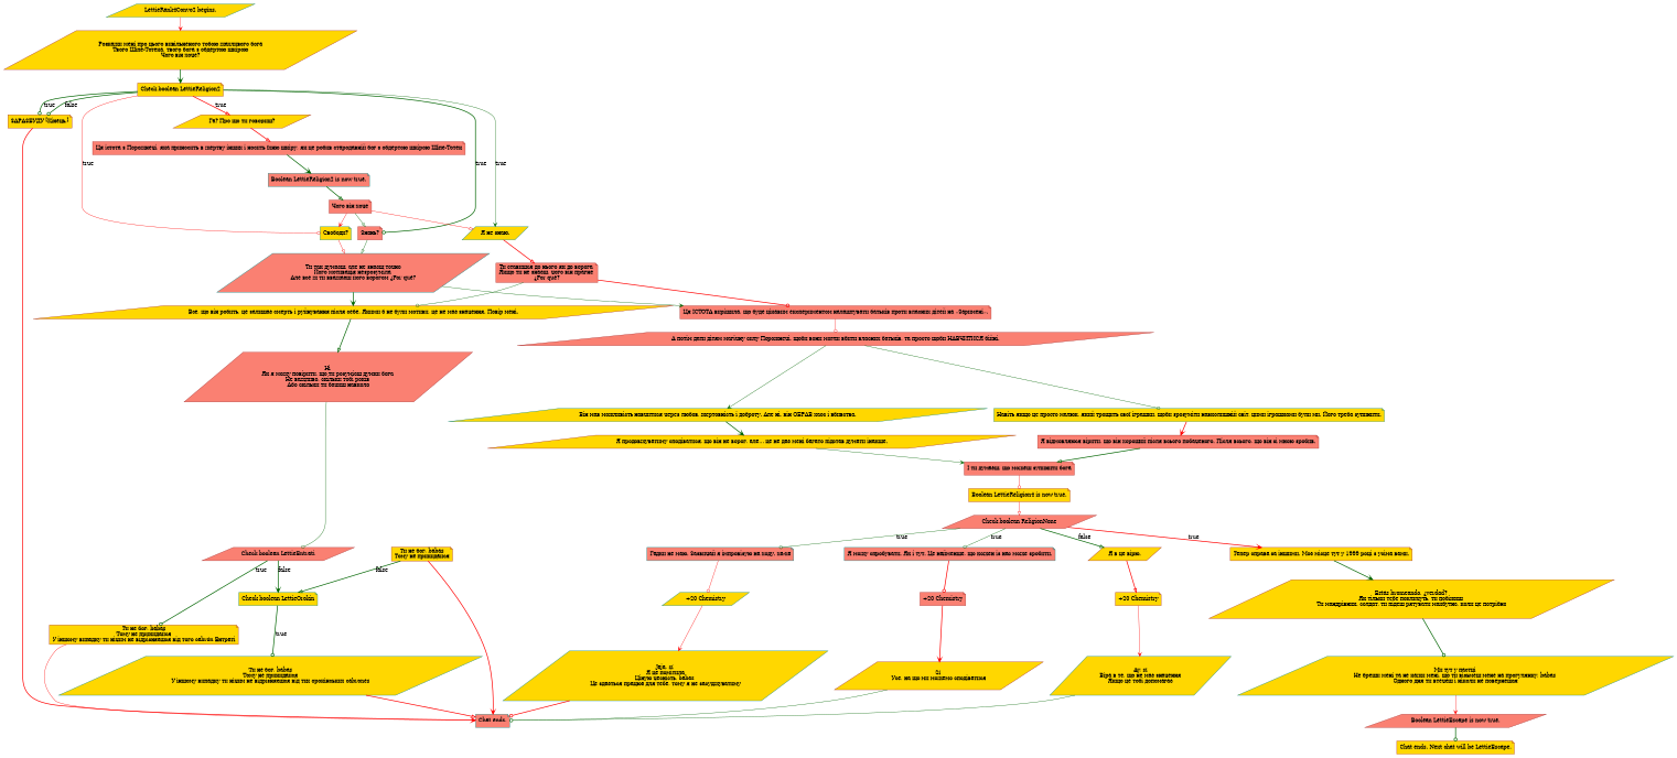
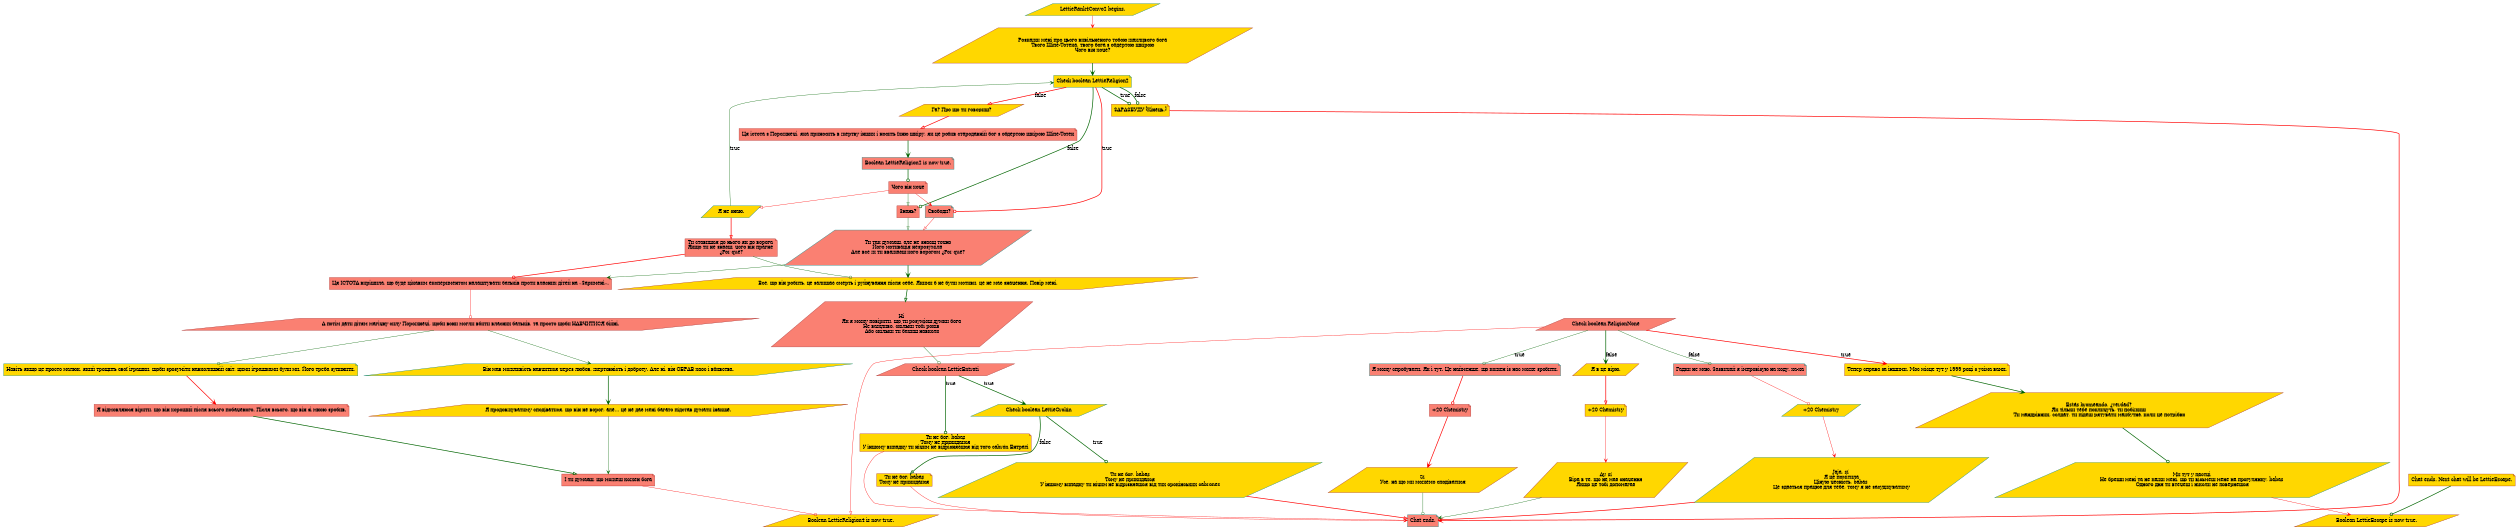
  digraph {
    node [color=brown fillcolor=gold shape=parallelogram style=filled]
    edge [arrowhead=odot color=darkgreen style=bold]
    "LettieRank4Convo2 begins." [color=teal]
    n2 [label="Розкажи мені про цього вивільненого тобою жахливого бога\nТвого Шіпе-Тотека, твого бога з обдертою шкірою\nЧого він хоче?"]
-   n3 [label="Check boolean LettieReligion2" shape=note]
-   n4 [color=teal label="Свободи?" shape=note]
+   n3 [color=teal label="Check boolean LettieReligion2" shape=note]
+   n4 [color=teal fillcolor=salmon label="Свободи?" shape=note]
    n5 [fillcolor=salmon label="Знань?" shape=note]
    n6 [color=teal label="Я не знаю."]
    n7 [label="ЗАРАЗБУДУ [Кінець.]" shape=note]
    n8 [label="Га? Про що ти говориш?"]
    n9 [color=teal fillcolor=salmon label="Ти так думаєш, але не знаєш точно\nЙого мотивація незрозуміла \nАле все ж ти вважаєш його ворогом ¿Por qué?"]
    n10 [fillcolor=salmon label="Ти ставишся до нього як до ворога \nЯкщо ти не знаєш, чого він прагне \n¿Por qué?" shape=note]
    "Chat ends." [color=teal fillcolor=salmon shape=note]
    n12 [fillcolor=salmon label="Ця істота з Порожнечі, яка приносить в жертву інших і носить їхню шкіру, як це робив стародавній бог з обдертою шкірою Шіпе-Тотек" shape=note]
    n13 [fillcolor=salmon label="Ця ІСТОТА вирішила, що буде цікавим експериментом налаштувати батьків проти власних дітей на «Заримені»." shape=note]
    n14 [label="Все, що він робить, це залишає смерть і руйнування після себе. Якими б не були мотиви, це не має значення. Повір мені."]
    n15 [color=teal fillcolor=salmon label="Boolean LettieReligion2 is now true." shape=note]
    n16 [fillcolor=salmon label="А потім дати дітям магічну силу Порожнечі, щоби вони могли вбити власних батьків, та просто щоби НАВЧИТИСЯ бійні."]
    n17 [fillcolor=salmon label="Ні \nЯк я можу повірити, що ти розумієш думки бога \nНе важливо, скільки тобі років \nАбо скільки ти бачиш навколо"]
    n18 [fillcolor=salmon label="Чого він хоче" shape=note]
    n19 [color=teal label="Він мав можливість навчитися через любов, жертовність і доброту. Але ні, він ОБРАВ хаос і вбивства."]
    n20 [color=teal label="Навіть якщо це просто малюк, який трощить свої іграшки, щоби зрозуміти навколишній світ, цими іграшками були ми. Його треба зупинити." shape=note]
    n21 [fillcolor=salmon label="Check boolean LettieEntrati"]
    n22 [label="Я продовжуватиму сподіватися, що він не ворог, але… це не дає мені багато підстав думати інакше."]
    n23 [fillcolor=salmon label="Я відмовляюся вірити, що він хороший після всього побаченого. Після всього, що він зі мною зробив." shape=note]
    n24 [label="Ти не бог, babas\nТому не прикидайся\nУ іншому випадку ти нічим не відрізняєшся від того cabrón Ентраті" shape=note]
-   n25 [color=teal label="Check boolean LettieOrokin" shape=note]
-   n26 [fillcolor=salmon label="І ти думаєш, що можеш зупинити бога" shape=note]
+   n25 [color=teal label="Check boolean LettieOrokin"]
+   n26 [fillcolor=salmon label="І ти думаєш, що можеш кожен бога" shape=note]
    n27 [color=teal label="Ти не бог, babas\nТому не прикидайся\nУ іншому випадку ти нічим не відрізняєшся від тих орокінських cabrones"]
    n28 [label="Ти не бог, babas\nТому не прикидайся" shape=note]
-   n29 [label="Boolean LettieReligion4 is now true." shape=note]
+   n29 [label="Boolean LettieReligion4 is now true."]
    n30 [fillcolor=salmon label="Check boolean ReligionNone"]
    n31 [color=teal fillcolor=salmon label="Гадки не маю. Зазвичай я імпровізую на ходу. ха-ха" shape=note]
    n32 [color=teal fillcolor=salmon label="Я можу спробувати. Як і тут. Це найменше, що кожен із нас може зробити." shape=note]
    n33 [label="Тепер справа за іншими. Моє місце тут у 1999 році з усіма вами." shape=note]
    n34 [label="Я в це вірю."]
    n35 [color=teal label="+20 Chemistry"]
    n36 [fillcolor=salmon label="+20 Chemistry" shape=note]
    n37 [label="Estás bromeando, ¿verdad? \nЯк тільки тебе покличуть, ти побіжиш \nТи мандрівник, солдат, ти підеш рятувати майбутнє, коли це потрібно"]
    n38 [label="+20 Chemistry" shape=note]
    n39 [color=teal label="Jaja, sí \nЯ це помітила\nЦіную чесність, babas \nЦе здається працює для тебе, тому я не засуджуватиму"]
    n40 [label="Sí \nУсе, на що ми можемо сподіватися"]
    n41 [color=teal label="Ми тут у пастці \nНе бреши мені та не кажи мені, що ти візьмеш мене на прогулянку, babas \nОдного дня ти втечеш і ніколи не повернешся"]
-   n42 [color=teal label="Ay, sí\nВіра в те, що не має значення\nЯкщо це тобі допомагає"]
-   n43 [fillcolor=salmon label="Boolean LettieEscape is now true."]
+   n42 [label="Ay, sí\nВіра в те, що не має значення\nЯкщо це тобі допомагає"]
+   n43 [label="Boolean LettieEscape is now true."]
    "Chat ends. Next chat will be LettieEscape." [shape=note]
    "LettieRank4Convo2 begins." -> n2 [arrowhead=vee color=red style=solid]
    n2 -> n3 [arrowhead=vee]
-   n3 -> n4 [color=red label=true style=solid]
-   n3 -> n5 [label=true]
-   n3 -> n6 [arrowhead=vee label=true style=solid]
+   n3 -> n4 [color=red label=true]
+   n3 -> n5 [label=false]
+   n6 -> n3 [arrowhead=vee label=true style=solid]
    n3 -> n7 [label=true]
    n3 -> n7 [label=false]
-   n3 -> n8 [arrowhead=onormal color=red label=true]
+   n3 -> n8 [arrowhead=onormal color=red label=false]
    n4 -> n9 [arrowhead=onormal color=red style=solid]
    n5 -> n9 [arrowhead=onormal style=solid]
    n6 -> n10 [arrowhead=onormal color=red]
    n7 -> "Chat ends." [arrowhead=vee color=red]
    n8 -> n12 [arrowhead=onormal color=red]
    n9 -> n13 [arrowhead=vee style=solid]
    n9 -> n14 [arrowhead=vee]
    n10 -> n13 [color=red]
    n10 -> n14 [style=solid]
    n12 -> n15 [arrowhead=vee]
    n13 -> n16 [color=red style=solid]
    n14 -> n17 [arrowhead=onormal]
-   n15 -> n18 [arrowhead=onormal]
+   n15 -> n18
    n16 -> n19 [arrowhead=vee style=solid]
    n16 -> n20 [style=solid]
    n17 -> n21 [style=solid]
    n18 -> n4 [arrowhead=vee color=red style=solid]
    n18 -> n5 [arrowhead=onormal style=solid]
    n18 -> n6 [arrowhead=onormal color=red style=solid]
    n19 -> n22 [arrowhead=vee]
    n20 -> n23 [arrowhead=vee color=red]
    n21 -> n24 [label=true]
-   n21 -> n25 [arrowhead=vee label=false]
+   n21 -> n25 [arrowhead=vee label=true]
    n22 -> n26 [arrowhead=vee style=solid]
    n23 -> n26 [arrowhead=onormal]
    n24 -> "Chat ends." [arrowhead=onormal color=red style=solid]
    n25 -> n27 [label=true]
-   n28 -> n25 [arrowhead=onormal label=false]
+   n25 -> n28 [arrowhead=onormal label=false]
    n26 -> n29 [color=red style=solid]
    n27 -> "Chat ends." [arrowhead=onormal color=red]
-   n28 -> "Chat ends." [arrowhead=vee color=red]
-   n29 -> n30 [arrowhead=onormal color=red style=solid]
-   n30 -> n31 [label=true style=solid]
+   n28 -> "Chat ends." [arrowhead=vee color=red style=solid]
+   n30 -> n29 [arrowhead=onormal color=red style=solid]
+   n30 -> n31 [label=false style=solid]
    n30 -> n32 [label=true style=solid]
    n30 -> n33 [arrowhead=vee color=red label=true]
-   n30 -> n34 [arrowhead=onormal label=false]
+   n30 -> n34 [arrowhead=vee label=false]
    n31 -> n35 [color=red style=solid]
    n32 -> n36 [color=red]
    n33 -> n37 [arrowhead=vee]
    n34 -> n38 [arrowhead=onormal color=red]
    n35 -> n39 [arrowhead=vee color=red style=solid]
    n36 -> n40 [arrowhead=vee color=red]
    n37 -> n41
    n38 -> n42 [arrowhead=vee color=red style=solid]
    n39 -> "Chat ends." [color=red]
    n40 -> "Chat ends." [style=solid]
    n41 -> n43 [arrowhead=vee color=red style=solid]
-   n42 -> "Chat ends." [style=solid]
-   n43 -> "Chat ends. Next chat will be LettieEscape."
+   n42 -> "Chat ends." [arrowhead=vee style=solid]
+   "Chat ends. Next chat will be LettieEscape." -> n43
  }
